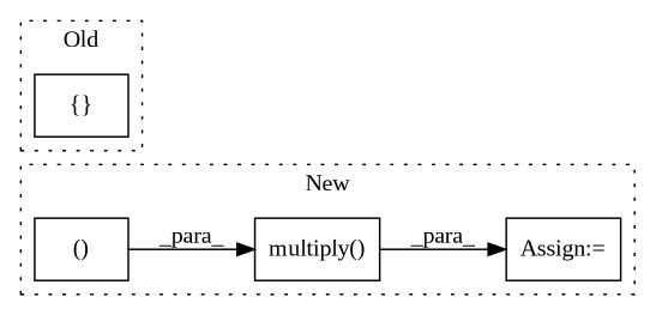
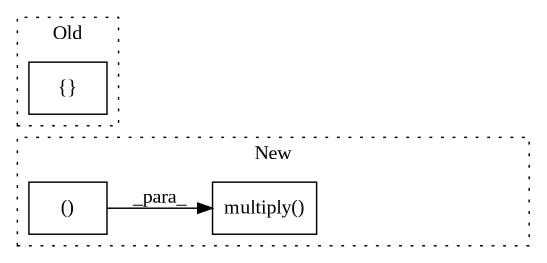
  digraph {
    rankdir=LR
    fontname="Liberation Serif"
    node [shape=box fontname="Liberation Serif"]
    edge [fontname="Liberation Serif"]
    n1 [a=75 l="12,1" label="multiply()" s="864,898"]
-   n2 [a=68 l=3 label="Assign:=" s=861]
    n3 [a=54 l=14 label="()" s=829]
    n4 [a=59 l="1,0" label="{}" s="1331,1358"]
    subgraph cluster_1 {
      label=New
      style=dotted
      n1
-     n2
      n3
    }
    subgraph cluster_2 {
      label=Old
      style=dotted
      n4
    }
-   n1 -> n2 [label=_para_]
    n3 -> n1 [label=_para_]
  }
